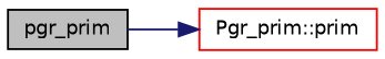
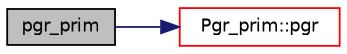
  digraph {
    rankdir=LR
    node [fontname=Helvetica fontsize=10 shape=record style=filled]
    n1 [color=black fillcolor=grey75 fontcolor=black height=0.2 label=pgr_prim width=0.4]
-   n2 [color=red fillcolor=white height=0.2 label="Pgr_prim::prim" width=0.4]
+   n2 [color=red fillcolor=white height=0.2 label="Pgr_prim::pgr" width=0.4]
    n1 -> n2 [color=midnightblue fontname=Helvetica fontsize=10 labelfontname=Helvetica labelfontsize=10 style=solid]
  }
